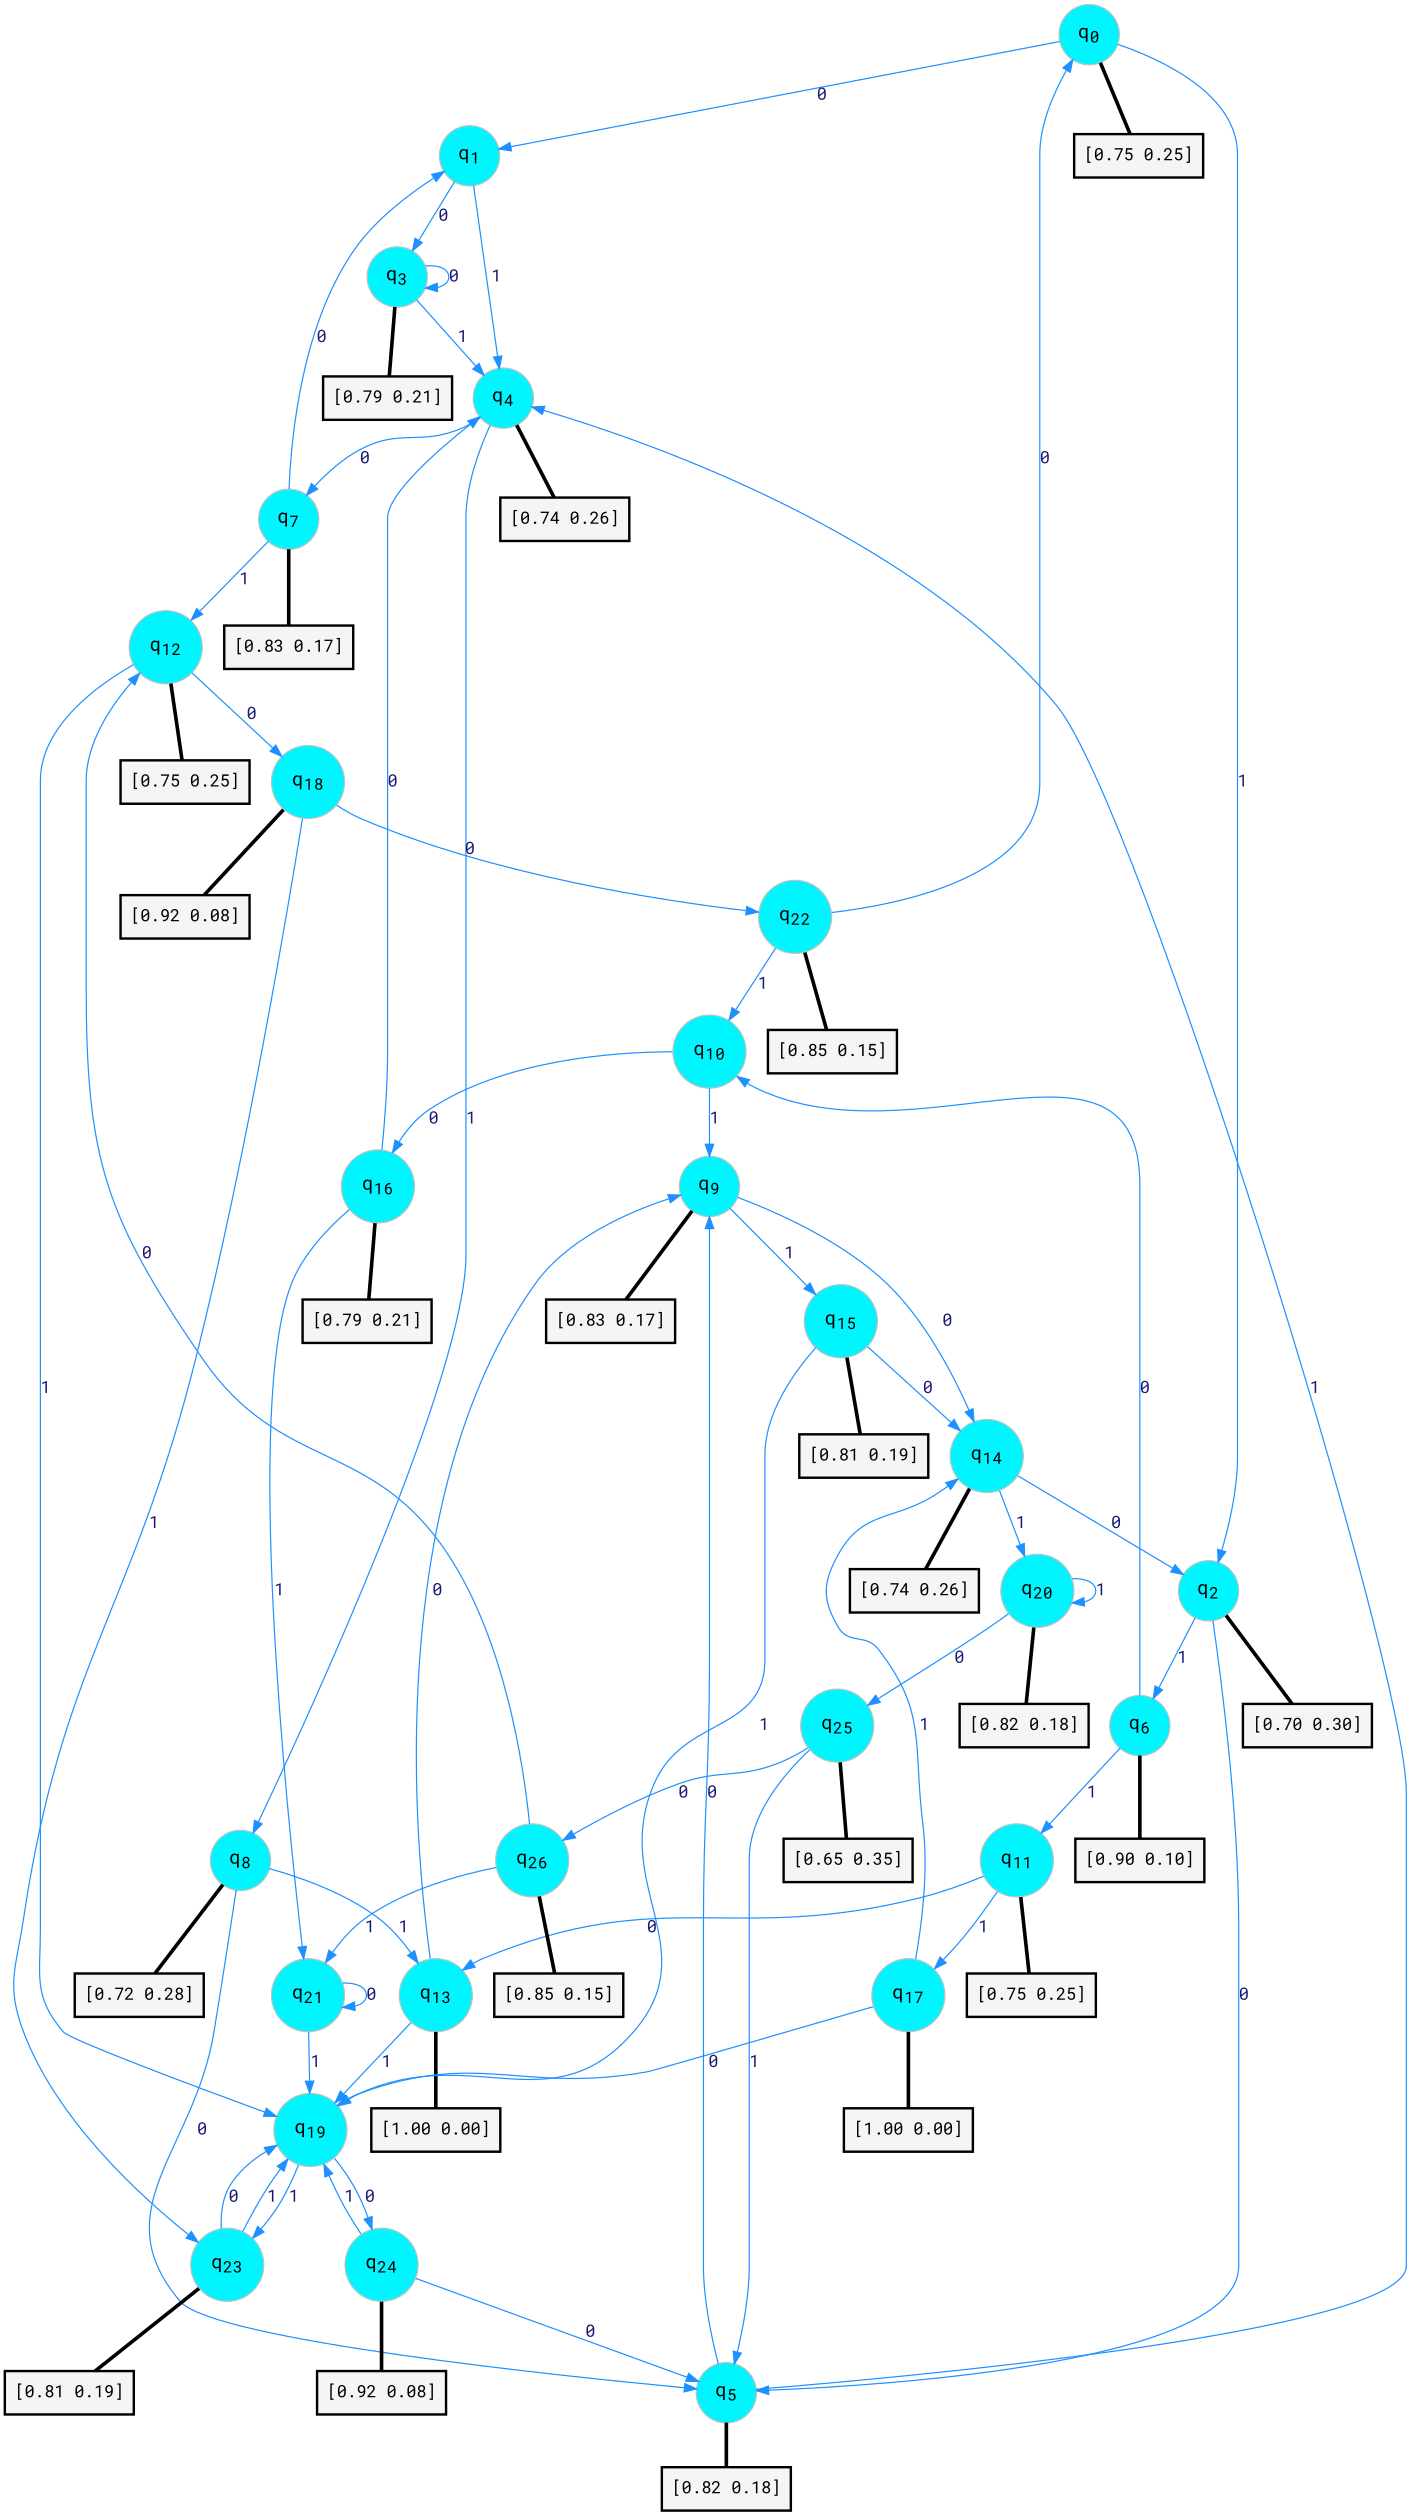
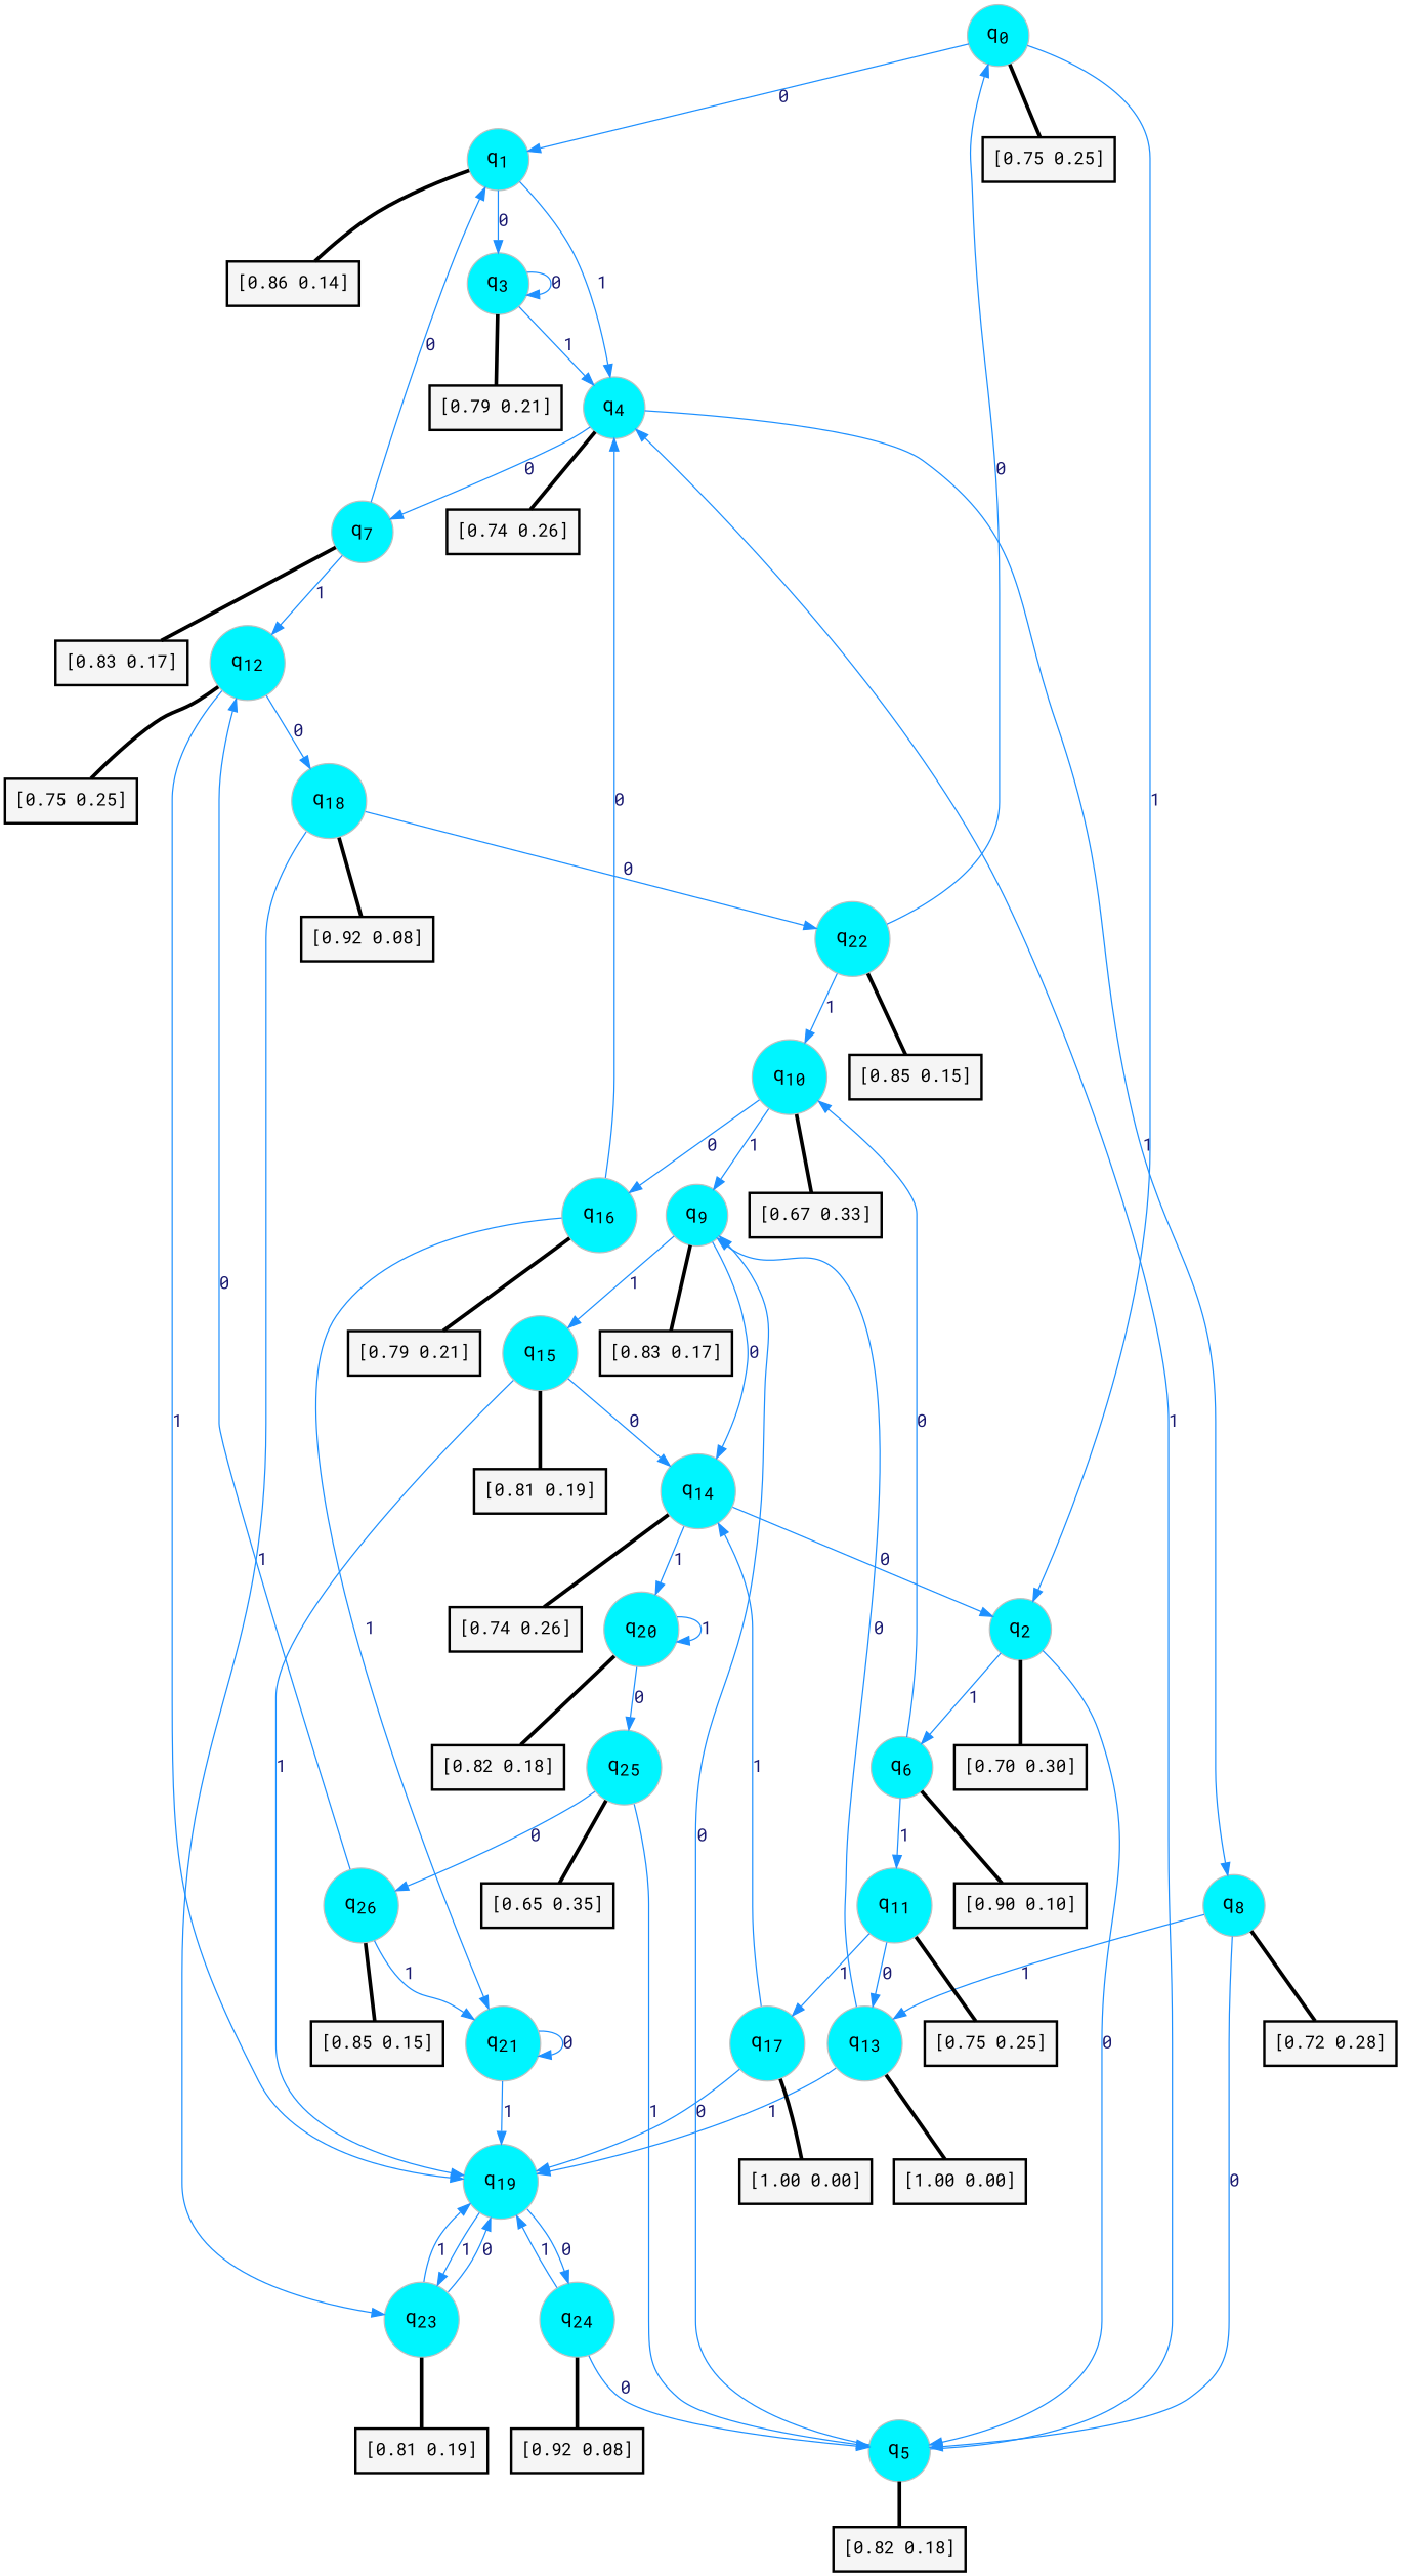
  digraph {
    fontname="Roboto Mono"
    rankdir=TD
    node [color=gray fillcolor=turquoise1 fontcolor=black fontname="Roboto Mono" fontsize=16 fontweight=bold shape=circle style=filled]
    edge [arrowsize=1 color=dodgerblue1 fontcolor=midnightblue fontname="Roboto Mono" fontweight=bold penwidth=1 style=solid weight=20]
    n1 [label=<q<SUB>0</SUB>>]
    n2 [label=<q<SUB>1</SUB>>]
    n3 [label=<q<SUB>2</SUB>>]
    n4 [color=black fillcolor=whitesmoke fontsize=14 label="[0.75 0.25]" penwidth=2 shape=box]
    n5 [label=<q<SUB>3</SUB>>]
    n6 [label=<q<SUB>4</SUB>>]
+   n7 [color=black fillcolor=whitesmoke fontsize=14 label="[0.86 0.14]" penwidth=2 shape=box]
    n8 [label=<q<SUB>5</SUB>>]
    n9 [label=<q<SUB>6</SUB>>]
    n10 [color=black fillcolor=whitesmoke fontsize=14 label="[0.70 0.30]" penwidth=2 shape=box]
    n11 [color=black fillcolor=whitesmoke fontsize=14 label="[0.79 0.21]" penwidth=2 shape=box]
    n12 [label=<q<SUB>7</SUB>>]
    n13 [label=<q<SUB>8</SUB>>]
    n14 [color=black fillcolor=whitesmoke fontsize=14 label="[0.74 0.26]" penwidth=2 shape=box]
    n15 [label=<q<SUB>9</SUB>>]
    n16 [color=black fillcolor=whitesmoke fontsize=14 label="[0.82 0.18]" penwidth=2 shape=box]
    n17 [label=<q<SUB>10</SUB>>]
    n18 [label=<q<SUB>11</SUB>>]
    n19 [color=black fillcolor=whitesmoke fontsize=14 label="[0.90 0.10]" penwidth=2 shape=box]
    n20 [label=<q<SUB>12</SUB>>]
    n21 [color=black fillcolor=whitesmoke fontsize=14 label="[0.83 0.17]" penwidth=2 shape=box]
    n22 [label=<q<SUB>13</SUB>>]
    n23 [color=black fillcolor=whitesmoke fontsize=14 label="[0.72 0.28]" penwidth=2 shape=box]
    n24 [label=<q<SUB>14</SUB>>]
    n25 [label=<q<SUB>15</SUB>>]
    n26 [color=black fillcolor=whitesmoke fontsize=14 label="[0.83 0.17]" penwidth=2 shape=box]
    n27 [label=<q<SUB>16</SUB>>]
+   n28 [color=black fillcolor=whitesmoke fontsize=14 label="[0.67 0.33]" penwidth=2 shape=box]
    n29 [label=<q<SUB>17</SUB>>]
    n30 [color=black fillcolor=whitesmoke fontsize=14 label="[0.75 0.25]" penwidth=2 shape=box]
    n31 [label=<q<SUB>18</SUB>>]
    n32 [label=<q<SUB>19</SUB>>]
    n33 [color=black fillcolor=whitesmoke fontsize=14 label="[0.75 0.25]" penwidth=2 shape=box]
    n34 [color=black fillcolor=whitesmoke fontsize=14 label="[1.00 0.00]" penwidth=2 shape=box]
    n35 [label=<q<SUB>20</SUB>>]
    n36 [color=black fillcolor=whitesmoke fontsize=14 label="[0.74 0.26]" penwidth=2 shape=box]
    n37 [color=black fillcolor=whitesmoke fontsize=14 label="[0.81 0.19]" penwidth=2 shape=box]
    n38 [label=<q<SUB>21</SUB>>]
    n39 [color=black fillcolor=whitesmoke fontsize=14 label="[0.79 0.21]" penwidth=2 shape=box]
    n40 [color=black fillcolor=whitesmoke fontsize=14 label="[1.00 0.00]" penwidth=2 shape=box]
    n41 [label=<q<SUB>22</SUB>>]
    n42 [label=<q<SUB>23</SUB>>]
    n43 [color=black fillcolor=whitesmoke fontsize=14 label="[0.92 0.08]" penwidth=2 shape=box]
    n44 [label=<q<SUB>24</SUB>>]
    n45 [label=<q<SUB>25</SUB>>]
    n46 [color=black fillcolor=whitesmoke fontsize=14 label="[0.82 0.18]" penwidth=2 shape=box]
    n47 [color=black fillcolor=whitesmoke fontsize=14 label="[0.85 0.15]" penwidth=2 shape=box]
    n48 [color=black fillcolor=whitesmoke fontsize=14 label="[0.81 0.19]" penwidth=2 shape=box]
    n49 [color=black fillcolor=whitesmoke fontsize=14 label="[0.92 0.08]" penwidth=2 shape=box]
    n50 [label=<q<SUB>26</SUB>>]
    n51 [color=black fillcolor=whitesmoke fontsize=14 label="[0.65 0.35]" penwidth=2 shape=box]
    n52 [color=black fillcolor=whitesmoke fontsize=14 label="[0.85 0.15]" penwidth=2 shape=box]
    n1 -> n2 [label=0]
    n1 -> n3 [label=1]
    n1 -> n4 [arrowhead=none color=black penwidth=3]
    n2 -> n5 [label=0]
    n2 -> n6 [label=1]
+   n2 -> n7 [arrowhead=none color=black penwidth=3]
    n3 -> n8 [label=0]
    n3 -> n9 [label=1]
    n3 -> n10 [arrowhead=none color=black penwidth=3]
    n5 -> n5 [label=0]
    n5 -> n6 [label=1]
    n5 -> n11 [arrowhead=none color=black penwidth=3]
    n6 -> n12 [label=0]
    n6 -> n13 [label=1]
    n6 -> n14 [arrowhead=none color=black penwidth=3]
    n8 -> n6 [label=1]
    n8 -> n15 [label=0]
    n8 -> n16 [arrowhead=none color=black penwidth=3]
    n9 -> n17 [label=0]
    n9 -> n18 [label=1]
    n9 -> n19 [arrowhead=none color=black penwidth=3]
    n12 -> n2 [label=0]
    n12 -> n20 [label=1]
    n12 -> n21 [arrowhead=none color=black penwidth=3]
    n13 -> n8 [label=0]
    n13 -> n22 [label=1]
    n13 -> n23 [arrowhead=none color=black penwidth=3]
    n15 -> n24 [label=0]
    n15 -> n25 [label=1]
    n15 -> n26 [arrowhead=none color=black penwidth=3]
    n17 -> n15 [label=1]
    n17 -> n27 [label=0]
+   n17 -> n28 [arrowhead=none color=black penwidth=3]
    n18 -> n22 [label=0]
    n18 -> n29 [label=1]
    n18 -> n30 [arrowhead=none color=black penwidth=3]
    n20 -> n31 [label=0]
    n20 -> n32 [label=1]
    n20 -> n33 [arrowhead=none color=black penwidth=3]
    n22 -> n15 [label=0]
    n22 -> n32 [label=1]
    n22 -> n34 [arrowhead=none color=black penwidth=3]
    n24 -> n3 [label=0]
    n24 -> n35 [label=1]
    n24 -> n36 [arrowhead=none color=black penwidth=3]
    n25 -> n24 [label=0]
    n25 -> n32 [label=1]
    n25 -> n37 [arrowhead=none color=black penwidth=3]
    n27 -> n6 [label=0]
    n27 -> n38 [label=1]
    n27 -> n39 [arrowhead=none color=black penwidth=3]
    n29 -> n24 [label=1]
    n29 -> n32 [label=0]
    n29 -> n40 [arrowhead=none color=black penwidth=3]
    n31 -> n41 [label=0]
    n31 -> n42 [label=1]
    n31 -> n43 [arrowhead=none color=black penwidth=3]
    n32 -> n42 [label=1]
    n32 -> n44 [label=0]
    n35 -> n35 [label=1]
    n35 -> n45 [label=0]
    n35 -> n46 [arrowhead=none color=black penwidth=3]
    n38 -> n32 [label=1]
    n38 -> n38 [label=0]
    n41 -> n1 [label=0]
    n41 -> n17 [label=1]
    n41 -> n47 [arrowhead=none color=black penwidth=3]
    n42 -> n32 [label=0]
    n42 -> n32 [label=1]
    n42 -> n48 [arrowhead=none color=black penwidth=3]
    n44 -> n8 [label=0]
    n44 -> n32 [label=1]
    n44 -> n49 [arrowhead=none color=black penwidth=3]
    n45 -> n8 [label=1]
    n45 -> n50 [label=0]
    n45 -> n51 [arrowhead=none color=black penwidth=3]
    n50 -> n20 [label=0]
    n50 -> n38 [label=1]
    n50 -> n52 [arrowhead=none color=black penwidth=3]
  }
